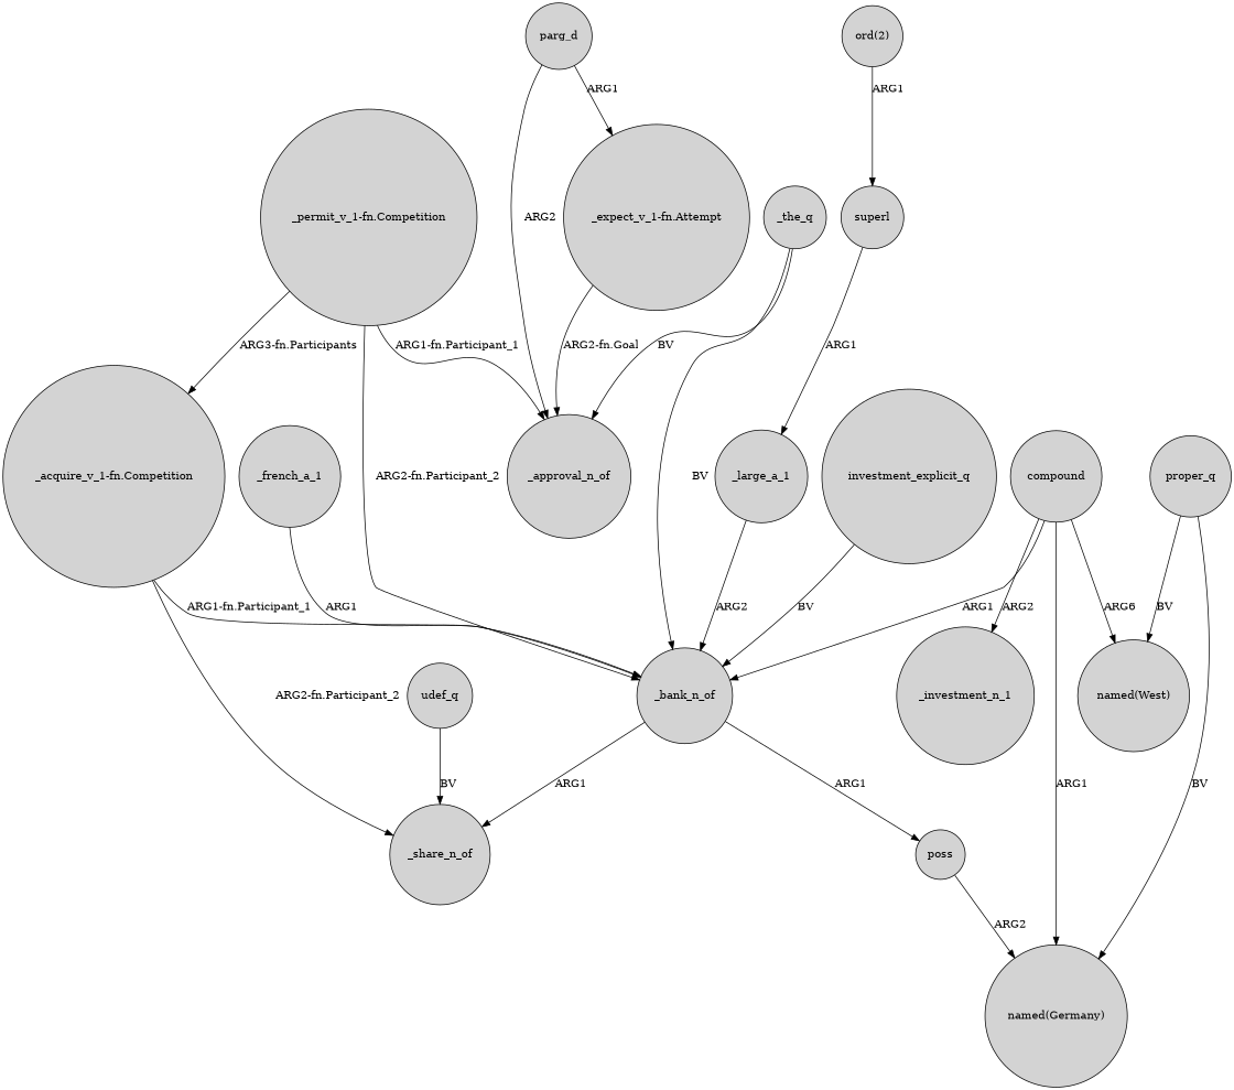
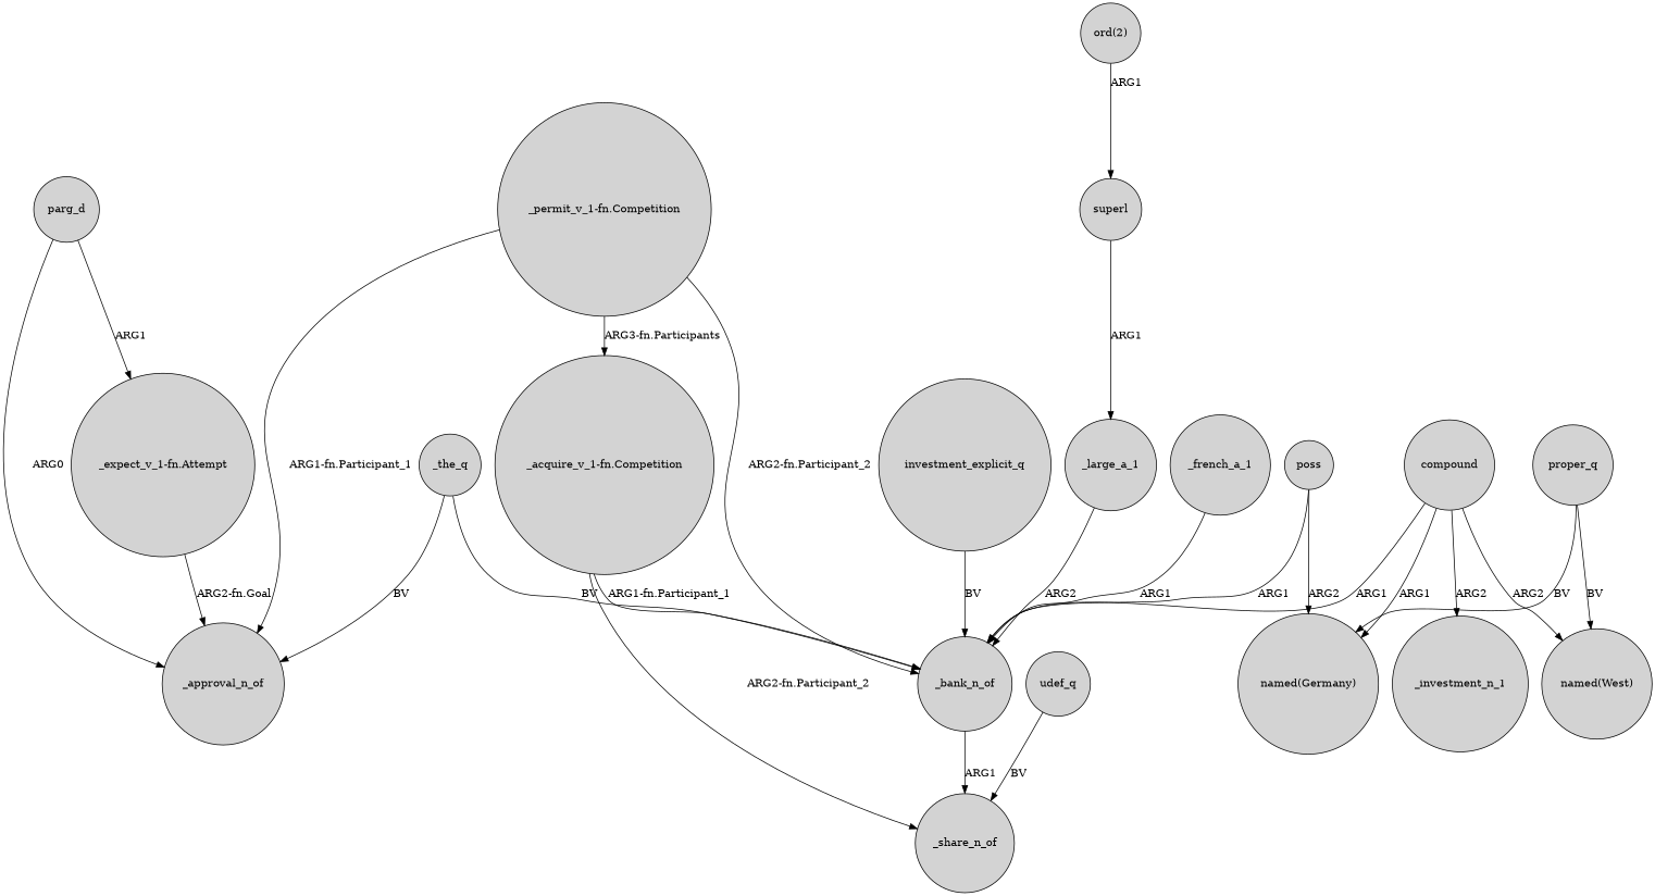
  digraph {
    node [shape=circle style=filled]
    _the_q
    _bank_n_of
    _approval_n_of
    _share_n_of
    _large_a_1
    n6 [label=investment_explicit_q]
    compound
    _investment_n_1
    "named(West)"
    "named(Germany)"
    parg_d
    "_expect_v_1-fn.Attempt"
    "_permit_v_1-fn.Competition"
    "_acquire_v_1-fn.Competition"
    poss
    _french_a_1
    "ord(2)"
    superl
    udef_q
    proper_q
    _the_q -> _bank_n_of [label=BV]
    _the_q -> _approval_n_of [label=BV]
    _bank_n_of -> _share_n_of [label=ARG1]
    _large_a_1 -> _bank_n_of [label=ARG2]
    n6 -> _bank_n_of [label=BV]
    compound -> _bank_n_of [label=ARG1]
    compound -> _investment_n_1 [label=ARG2]
-   compound -> "named(West)" [label=ARG6]
+   compound -> "named(West)" [label=ARG2]
    compound -> "named(Germany)" [label=ARG1]
-   parg_d -> _approval_n_of [label=ARG2]
+   parg_d -> _approval_n_of [label=ARG0]
    parg_d -> "_expect_v_1-fn.Attempt" [label=ARG1]
    "_expect_v_1-fn.Attempt" -> _approval_n_of [label="ARG2-fn.Goal"]
    "_permit_v_1-fn.Competition" -> _bank_n_of [label="ARG2-fn.Participant_2"]
    "_permit_v_1-fn.Competition" -> _approval_n_of [label="ARG1-fn.Participant_1"]
    "_permit_v_1-fn.Competition" -> "_acquire_v_1-fn.Competition" [label="ARG3-fn.Participants"]
    "_acquire_v_1-fn.Competition" -> _bank_n_of [label="ARG1-fn.Participant_1"]
    "_acquire_v_1-fn.Competition" -> _share_n_of [label="ARG2-fn.Participant_2"]
-   _bank_n_of -> poss [label=ARG1]
+   poss -> _bank_n_of [label=ARG1]
    poss -> "named(Germany)" [label=ARG2]
    _french_a_1 -> _bank_n_of [label=ARG1]
    "ord(2)" -> superl [label=ARG1]
    superl -> _large_a_1 [label=ARG1]
    udef_q -> _share_n_of [label=BV]
    proper_q -> "named(West)" [label=BV]
    proper_q -> "named(Germany)" [label=BV]
  }
